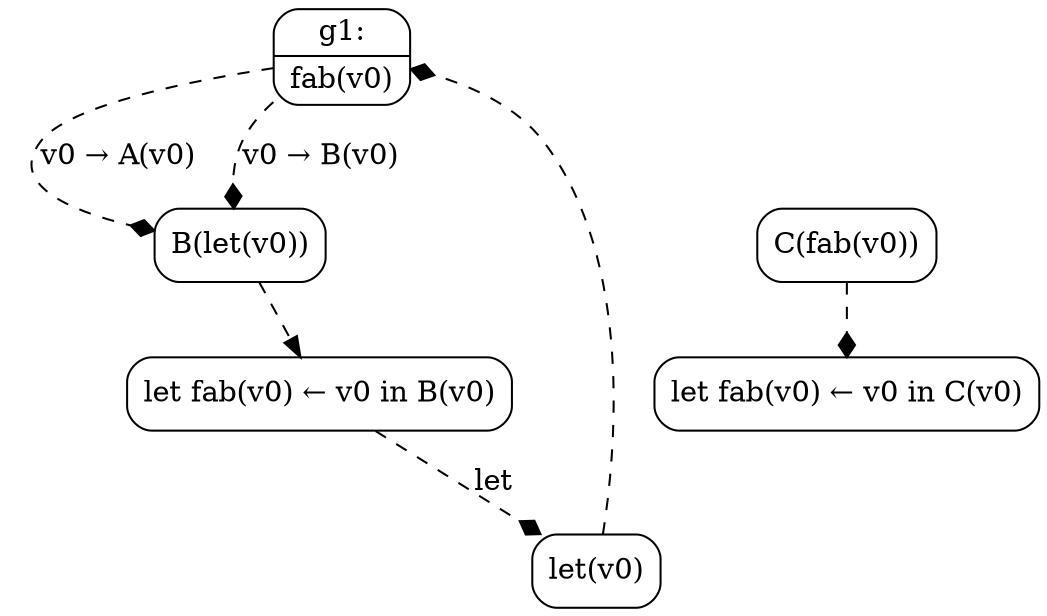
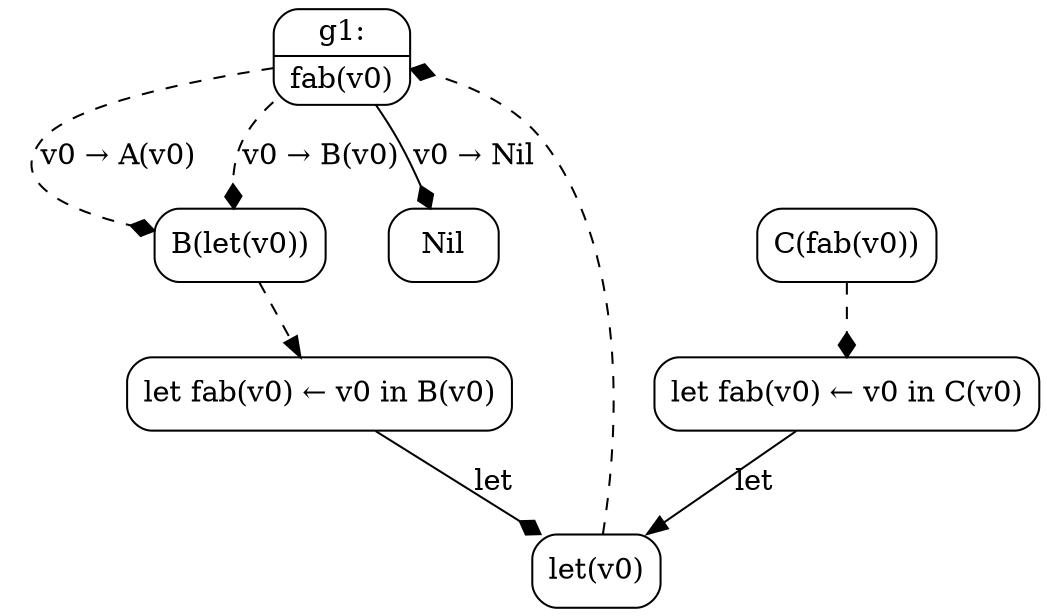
  digraph {
    node [shape=box style=rounded]
    edge [arrowhead=diamond style=dashed]
    n1 [label="{g1:|fab(v0)}" shape=record]
    n2 [label="B(let(v0))"]
+   n3 [label=Nil]
    n4 [label="let fab(v0) ← v0 in B(v0)"]
    n5 [label="C(fab(v0))"]
    n6 [label="let fab(v0) ← v0 in C(v0)"]
    n7 [label="let(v0)"]
    n1 -> n2 [label="v0 → A(v0)"]
    n1 -> n2 [label="v0 → B(v0)"]
+   n1 -> n3 [label="v0 → Nil" style=solid]
    n2 -> n4 [arrowhead=normal]
-   n4 -> n7 [label=let]
+   n4 -> n7 [label=let style=solid]
    n5 -> n6
+   n6 -> n7 [arrowhead=normal label=let style=solid]
    n7 -> n1
  }
